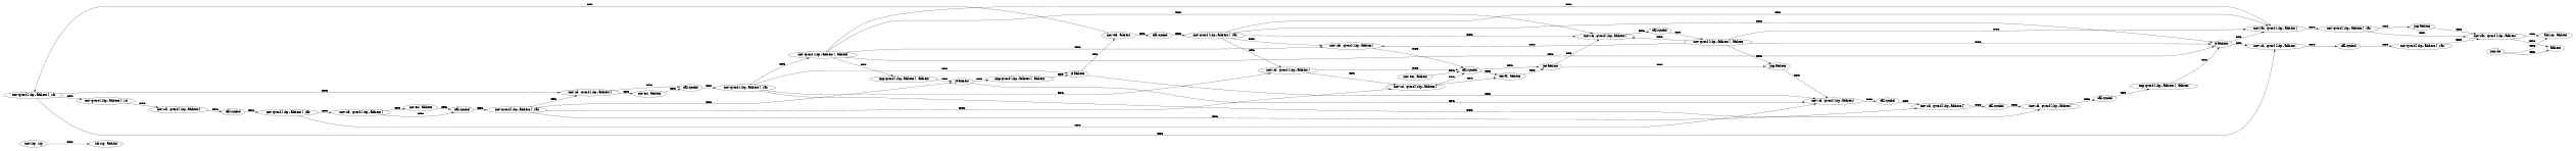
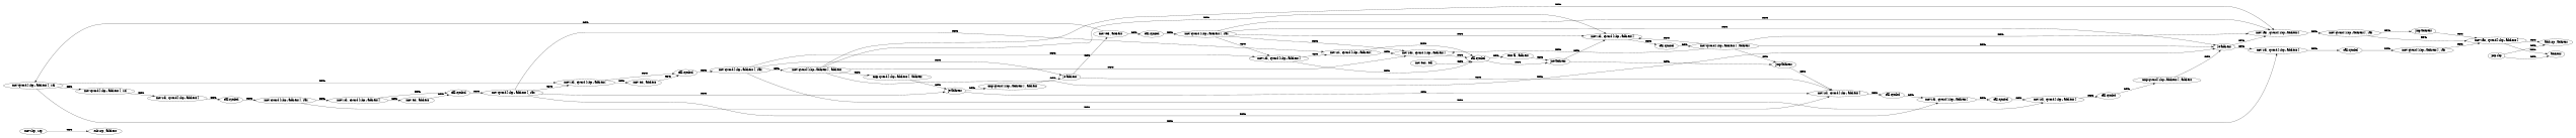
  digraph {
    rankdir=LR
    n1 [label="mov rbp , rsp"]
    n2 [label="sub rsp , address"]
    n3 [label="mov qword [ rbp - address ] , rdi"]
    n4 [label="mov qword [ rbp - address ] , rsi"]
    n5 [label="mov rdi , qword [ rbp - address ]"]
    n6 [label="mov rdi , qword [ rbp - address ]"]
    n7 [label="mov rdi , qword [ rbp - address ]"]
    n8 [label="mov esi , address"]
    n9 [label="call symbol"]
    n10 [label="call symbol"]
    n11 [label="call symbol"]
    n12 [label="mov qword [ rbp - address ] , rax"]
    n13 [label="mov rdi , qword [ rbp - address ]"]
    n14 [label="mov rdi , qword [ rbp - address ]"]
    n15 [label="mov esi , address"]
    n16 [label="call symbol"]
    n17 [label="call symbol"]
    n18 [label="mov qword [ rbp - address ] , rax"]
    n19 [label="je address"]
    n20 [label="mov rdi , qword [ rbp - address ]"]
    n21 [label="mov rsi , qword [ rbp - address ]"]
    n22 [label="cmp qword [ rbp - address ] , address"]
    n23 [label="call symbol"]
    n24 [label="mov rdx , qword [ rbp - address ]"]
    n25 [label="call symbol"]
    n26 [label="mov qword [ rbp - address ] , rax"]
    n27 [label="mov qword [ rbp - address ] , address"]
    n28 [label="mov rdi , qword [ rbp - address ]"]
    n29 [label="je address"]
    n30 [label="mov rdi , qword [ rbp - address ]"]
    n31 [label="cmp qword [ rbp - address ] , address"]
    n32 [label="je address"]
    n33 [label="mov rax , qword [ rbp - address ]"]
    n34 [label="mov rdi , qword [ rbp - address ]"]
    n35 [label="call symbol"]
    n36 [label="mov edi , address"]
    n37 [label="mov qword [ rbp - address ] , rax"]
    n38 [label="call symbol"]
    n39 [label="cmp qword [ rbp - address ] , address"]
    n40 [label="mov qword [ rbp - address ] , rax"]
    n41 [label="mov rax , qword [ rbp - address ]"]
    n42 [label="jmp address"]
    n43 [label="call symbol"]
    n44 [label="mov qword [ rbp - address ] , rax"]
    n45 [label="add rsp , address"]
    n46 [label=address]
    n47 [label="test al , address"]
    n48 [label="jne address"]
-   n49 [label="mov ecx , address"]
+   n49 [label="mov ecx , edi"]
    n50 [label="jmp address"]
    n51 [label="mov qword [ rbp - address ] , address"]
    n52 [label="pop rbp"]
-   n1 -> n2 [label=DFG]
+   n1 -> n2 [label=CFG]
    n3 -> n4 [label=CFG]
    n3 -> n5 [label=DFG]
    n3 -> n6 [label=DFG]
    n4 -> n7 [label=DFG]
    n5 -> n8 [label=CFG]
    n5 -> n9 [label=DFG]
    n6 -> n10 [label=DFG]
    n7 -> n11 [label=DFG]
    n8 -> n9 [label=CFG]
    n9 -> n26 [label=DFG]
    n10 -> n40 [label=DFG]
    n11 -> n12 [label=DFG]
    n12 -> n13 [label=DFG]
    n12 -> n14 [label=DFG]
    n13 -> n15 [label=CFG]
    n13 -> n16 [label=DFG]
    n14 -> n17 [label=DFG]
    n15 -> n16 [label=CFG]
    n16 -> n18 [label=DFG]
    n17 -> n20 [label=CFG]
    n18 -> n5 [label=CFG]
    n18 -> n19 [label=DFG]
    n18 -> n20 [label=DFG]
    n18 -> n21 [label=DFG]
    n19 -> n14 [label=CFG]
    n19 -> n22 [label=CFG]
    n20 -> n23 [label=DFG]
-   n21 -> n47 [label=CFG]
+   n21 -> n24 [label=CFG]
    n21 -> n25 [label=DFG]
    n22 -> n29 [label=CFG]
    n23 -> n28 [label=CFG]
    n24 -> n25 [label=DFG]
    n25 -> n47 [label=CFG]
    n25 -> n48 [label=DFG]
    n26 -> n27 [label=CFG]
    n26 -> n28 [label=DFG]
    n26 -> n29 [label=DFG]
    n26 -> n30 [label=DFG]
    n27 -> n24 [label=DFG]
    n27 -> n31 [label=CFG]
    n27 -> n32 [label=DFG]
    n27 -> n33 [label=DFG]
    n27 -> n34 [label=DFG]
    n28 -> n35 [label=DFG]
    n29 -> n14 [label=CFG]
    n29 -> n36 [label=CFG]
    n30 -> n21 [label=CFG]
    n30 -> n25 [label=DFG]
    n31 -> n19 [label=CFG]
    n32 -> n6 [label=CFG]
    n32 -> n33 [label=CFG]
    n33 -> n37 [label=DFG]
    n34 -> n38 [label=DFG]
    n35 -> n39 [label=CFG]
    n36 -> n3 [label=CFG]
    n36 -> n43 [label=CFG]
    n37 -> n41 [label=DFG]
    n37 -> n42 [label=CFG]
    n38 -> n51 [label=CFG]
    n39 -> n32 [label=CFG]
    n40 -> n41 [label=DFG]
    n41 -> n45 [label=CFG]
    n41 -> n46 [label=DFG]
    n42 -> n41 [label=CFG]
    n43 -> n44 [label=DFG]
    n44 -> n24 [label=DFG]
    n44 -> n30 [label=CFG]
    n44 -> n32 [label=DFG]
    n44 -> n33 [label=DFG]
    n44 -> n34 [label=DFG]
    n47 -> n48 [label=CFG]
    n48 -> n34 [label=CFG]
    n48 -> n50 [label=CFG]
    n49 -> n25 [label=CFG]
    n50 -> n14 [label=CFG]
    n51 -> n24 [label=DFG]
    n51 -> n32 [label=DFG]
    n51 -> n33 [label=DFG]
    n51 -> n34 [label=DFG]
    n51 -> n50 [label=CFG]
    n52 -> n45 [label=CFG]
    n52 -> n46 [label=CFG]
  }
